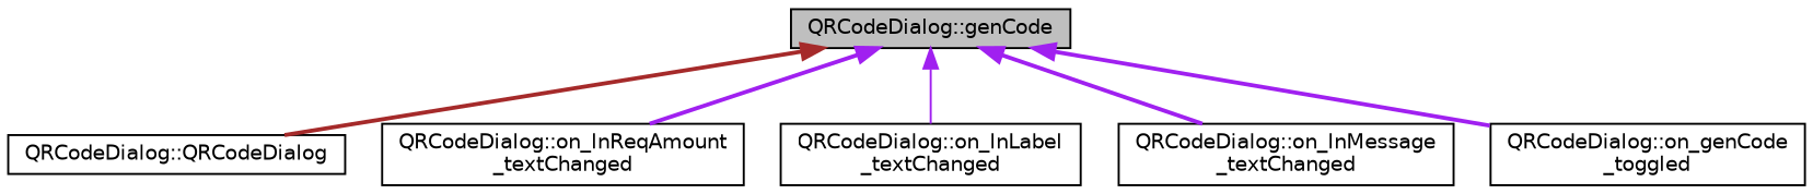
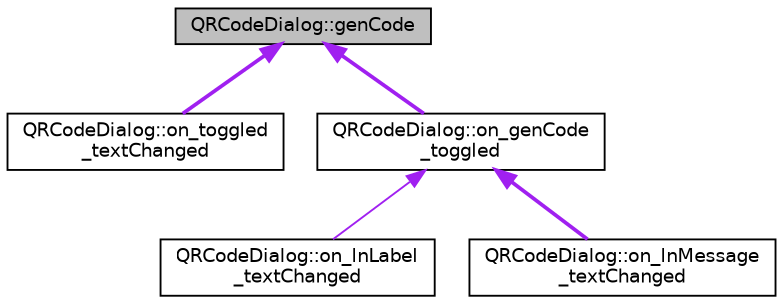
  digraph {
    rankdir=TB
    node [color=black fillcolor=white fontname=Helvetica fontsize=10 shape=record style=filled]
    edge [color=purple dir=back fontname=Helvetica fontsize=10 labelfontname=Helvetica labelfontsize=10 style=bold]
    n1 [fillcolor=grey75 fontcolor=black height=0.2 label="QRCodeDialog::genCode" width=0.4]
-   n2 [height=0.2 label="QRCodeDialog::QRCodeDialog" width=0.4]
-   n3 [height=0.2 label="QRCodeDialog::on_lnReqAmount\l_textChanged" width=0.4]
+   n3 [height=0.2 label="QRCodeDialog::on_toggled\l_textChanged" width=0.4]
    n4 [height=0.2 label="QRCodeDialog::on_lnLabel\l_textChanged" width=0.4]
    n5 [height=0.2 label="QRCodeDialog::on_lnMessage\l_textChanged" width=0.4]
    n6 [height=0.2 label="QRCodeDialog::on_genCode\l_toggled" width=0.4]
-   n1 -> n2 [color=brown]
    n1 -> n3
-   n1 -> n4 [style=solid]
-   n1 -> n5
+   n6 -> n4 [style=solid]
+   n6 -> n5
    n1 -> n6
  }
